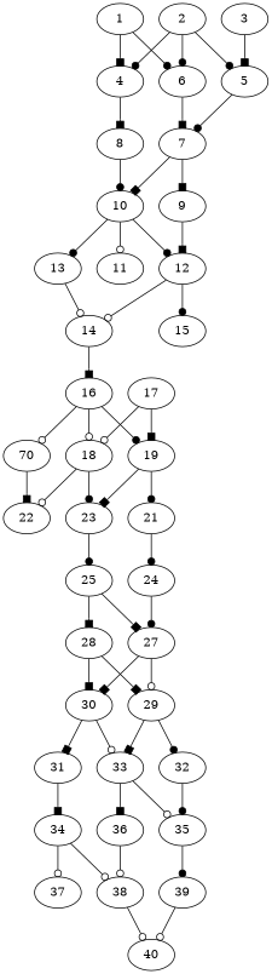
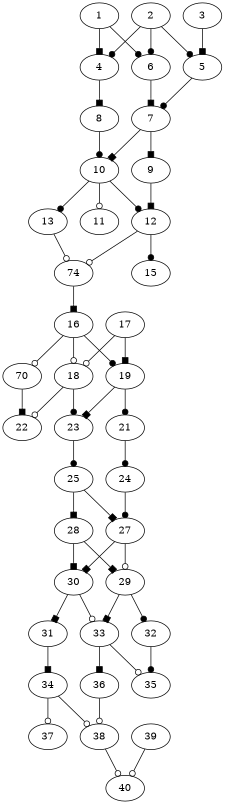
  digraph {
    node [alpha=0.18]
    edge [arrowhead=box]
    1 [alpha=0.05 expect_size=34957312]
    4 [expect_size=39713792]
    6 [alpha=0.11 expect_size=8721408]
    8 [alpha=0.12 expect_size=29622272]
    7 [expect_size=28603392]
    10 [alpha=0.08 expect_size=17736704]
    9 [alpha=0.14 expect_size=27314176]
    2 [alpha=0.17 expect_size=8827904]
    5 [alpha=0.01 expect_size=29270016]
    3 [alpha=0.12 expect_size=35306496]
    12 [alpha=0.16 expect_size=9475072]
    11 [alpha=0.01 expect_size=43862016]
    13 [alpha=0.02 expect_size=49502208]
-   14 [alpha=0.02 expect_size=29874176]
+   14 [alpha=0.02 expect_size=29874176 label=74]
    15 [alpha=0.14 expect_size=26109952]
    16 [alpha=0.05 expect_size=29451264]
    18 [alpha=0.01 expect_size=50101248]
    19 [alpha=0.19 expect_size=32354304]
    n19 [alpha=0.16 expect_size=17149952 label=70]
    17 [alpha=0.07 expect_size=8273920]
    22 [alpha=0.17 expect_size=39628800]
    23 [alpha=0.02 expect_size=29069312]
    21 [alpha=0.06 expect_size=36449280]
    25 [alpha=0.09 expect_size=40001536]
    24 [alpha=0.00 expect_size=34376704]
    27 [alpha=0.20 expect_size=36185088]
    28 [alpha=0.11 expect_size=5672960]
    29 [alpha=0.11 expect_size=7202816]
    30 [alpha=0.16 expect_size=51590144]
    32 [alpha=0.01 expect_size=9279488]
    33 [alpha=0.03 expect_size=50252800]
    31 [expect_size=42377216]
    35 [alpha=0.17 expect_size=7221248]
    36 [alpha=0.09 expect_size=28899328]
    34 [alpha=0.16 expect_size=6619136]
    39 [expect_size=5431296]
    38 [alpha=0.14 expect_size=27726848]
    37 [alpha=0.02 expect_size=27948032]
    40 [alpha=0.06 expect_size=30317568]
    1 -> 4
    1 -> 6 [arrowhead=dot]
    4 -> 8
    6 -> 7
    8 -> 10 [arrowhead=dot]
    7 -> 10
    7 -> 9
    10 -> 12 [arrowhead=dot]
    10 -> 11 [arrowhead=odot]
    10 -> 13 [arrowhead=dot]
    9 -> 12
    2 -> 4 [arrowhead=dot]
    2 -> 6 [arrowhead=dot]
    2 -> 5 [arrowhead=dot]
    5 -> 7 [arrowhead=dot]
    3 -> 5
    12 -> 14 [arrowhead=odot]
    12 -> 15 [arrowhead=dot]
    13 -> 14 [arrowhead=odot]
    14 -> 16
    16 -> 18 [arrowhead=odot]
    16 -> 19 [arrowhead=dot]
    16 -> n19 [arrowhead=odot]
    18 -> 22 [arrowhead=odot]
    18 -> 23 [arrowhead=dot]
    19 -> 23
    19 -> 21 [arrowhead=dot]
    n19 -> 22
    17 -> 18 [arrowhead=odot]
    17 -> 19
    23 -> 25 [arrowhead=dot]
    21 -> 24 [arrowhead=dot]
    25 -> 27
    25 -> 28
    24 -> 27 [arrowhead=dot]
    27 -> 29 [arrowhead=odot]
    27 -> 30
    28 -> 29
    28 -> 30
    29 -> 32 [arrowhead=dot]
    29 -> 33
    30 -> 33 [arrowhead=odot]
    30 -> 31
    32 -> 35 [arrowhead=dot]
    33 -> 35 [arrowhead=odot]
    33 -> 36
    31 -> 34
-   35 -> 39 [arrowhead=dot]
    36 -> 38 [arrowhead=odot]
    34 -> 38 [arrowhead=odot]
    34 -> 37 [arrowhead=odot]
    39 -> 40 [arrowhead=odot]
    38 -> 40 [arrowhead=odot]
  }
